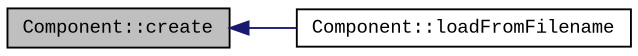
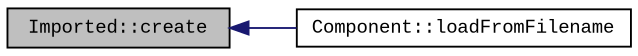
  digraph {
    rankdir=LR
    fontname="Liberation Mono"
    node [color=black fontname="Liberation Mono" fontsize=10 shape=record style=filled]
-   n1 [fillcolor=grey75 fontcolor=black height=0.2 label="Component::create" width=0.4]
+   n1 [fillcolor=grey75 fontcolor=black height=0.2 label="Imported::create" width=0.4]
    n2 [fillcolor=white height=0.2 label="Component::loadFromFilename" width=0.4]
    n1 -> n2 [color=midnightblue dir=back fontname="Liberation Mono" fontsize=10 labelfontname=Helvetica labelfontsize=10 style=solid]
  }
